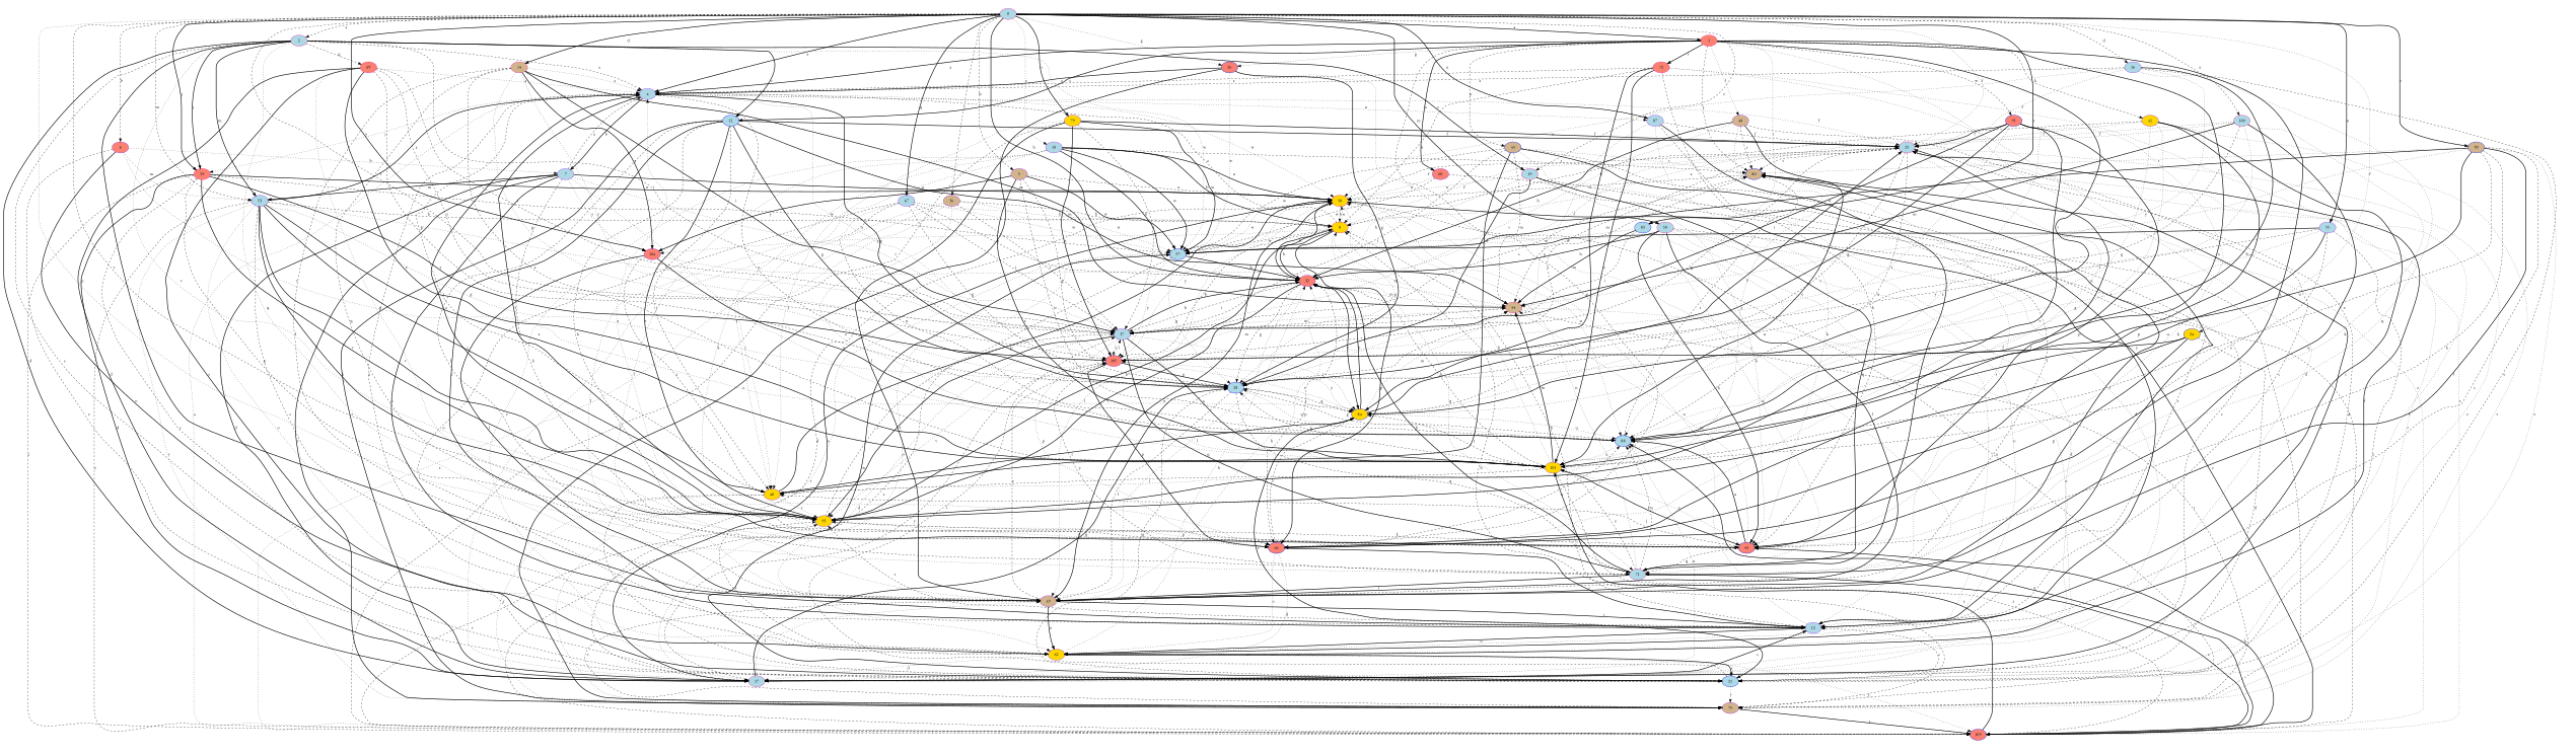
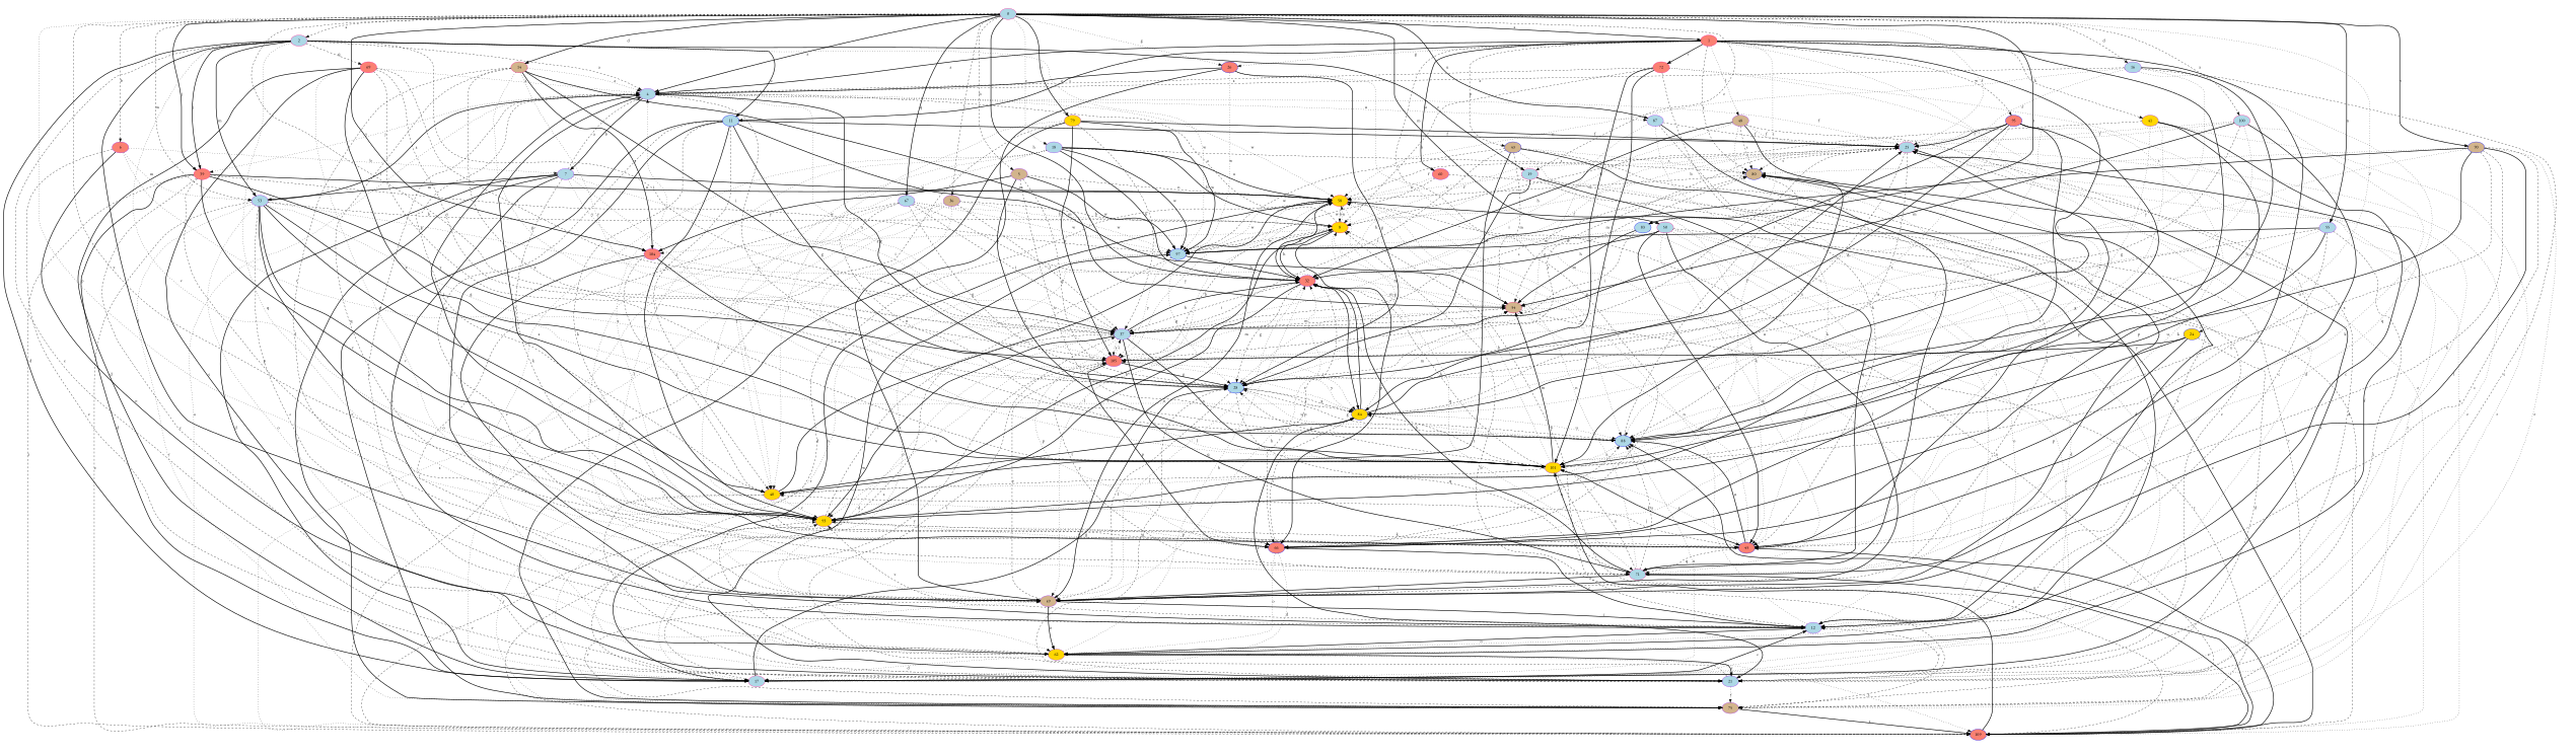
  strict digraph {
    fontname="EB Garamond"
    node [color=purple fillcolor=lightblue fontname="EB Garamond" style=filled]
    edge [fontname="EB Garamond" style=bold]
    0 [color=deeppink]
    1 [color=deeppink fillcolor=salmon]
    2 [color=deeppink]
    4
    5 [fillcolor=tan]
    6 [fillcolor=salmon]
    14 [color=deeppink fillcolor=tan]
    16
    18
    19 [color=deeppink]
    24 [color=blue fillcolor=gold]
    25 [color=deeppink]
    26 [color=blue fillcolor=salmon]
    32 [fillcolor=salmon]
    36 [fillcolor=tan]
    37
    39 [color=deeppink fillcolor=salmon]
    50 [color=deeppink]
    53
    55
    66 [color=blue fillcolor=salmon]
    67
    79 [fillcolor=gold]
    83 [color=blue]
    87
    90 [color=blue fillcolor=tan]
    93 [fillcolor=gold]
    100 [color=deeppink]
    104 [fillcolor=salmon]
    11 [color=blue]
    41 [fillcolor=gold]
    43 [color=blue fillcolor=tan]
    45 [color=blue fillcolor=salmon]
    48 [fillcolor=tan]
    60 [fillcolor=salmon]
    72 [color=deeppink fillcolor=salmon]
    80 [color=blue fillcolor=tan]
    84 [color=blue fillcolor=gold]
    95 [color=blue fillcolor=salmon]
    101 [fillcolor=gold]
    109 [color=blue fillcolor=salmon]
    17 [color=deeppink]
-   21 [color=blue]
+   21
    49 [fillcolor=tan]
    69 [color=deeppink fillcolor=salmon]
    71 [color=deeppink]
    97 [color=blue]
    7
    28 [color=blue]
    40 [fillcolor=gold]
    58 [color=deeppink fillcolor=gold]
    88 [color=blue]
    62 [fillcolor=gold]
    54 [color=deeppink fillcolor=tan]
    105 [fillcolor=salmon]
    8 [color=deeppink fillcolor=gold]
    75 [fillcolor=tan]
    12
    0 -> 1 [label=a]
    0 -> 2 [label=a style=dashed]
    0 -> 4 [label=a]
    0 -> 5 [label=b style=dashed]
    0 -> 6 [label=b style=dashed]
    0 -> 14 [label=d]
    0 -> 16 [label=d style=dashed]
    0 -> 18 [label=e style=dotted]
    0 -> 19 [label=e style=dashed]
    0 -> 24 [label=f style=dotted]
    0 -> 25 [label=f style=dotted]
    0 -> 26 [label=g style=dotted]
    0 -> 32 [label=h]
    0 -> 36 [label=i style=dashed]
    0 -> 37 [label=i style=dashed]
    0 -> 39 [label=j]
    0 -> 50 [label=m]
    0 -> 53 [label=m style=dashed]
    0 -> 55 [label=n]
    0 -> 66 [label=p style=dotted]
    0 -> 67 [label=q]
    0 -> 79 [label=s]
    0 -> 83 [label=t]
    0 -> 87 [label=u]
    0 -> 90 [label=v]
    0 -> 93 [label=v style=dashed]
    0 -> 100 [label=x style=dashed]
    0 -> 104 [label=y]
    1 -> 4 [label=a]
    1 -> 26 [label=g style=dotted]
    1 -> 66 [label=p style=dashed]
    1 -> 83 [label=t style=dotted]
    1 -> 11 [label=c]
    1 -> 41 [label=k style=dashed]
    1 -> 43 [label=p style=dashed]
    1 -> 45 [label=k]
    1 -> 48 [label=l style=dotted]
    1 -> 60 [label=o]
    1 -> 72 [label=r]
    1 -> 80 [label=s style=dashed]
    1 -> 84 [label=t]
    1 -> 95 [label=w style=dashed]
    1 -> 101 [label=x]
    1 -> 109 [label=z style=dotted]
    2 -> 4 [label=a style=dashed]
    2 -> 19 [label=e]
    2 -> 37 [label=i style=dashed]
    2 -> 39 [label=j]
    2 -> 53 [label=m]
    2 -> 93 [label=v style=dotted]
    2 -> 11 [label=c]
    2 -> 17 [label=d]
    2 -> 21 [label=e style=dashed]
    2 -> 49 [label=l]
    2 -> 69 [label=q style=dashed]
    2 -> 71 [label=q style=dotted]
    2 -> 97 [label=w style=dotted]
    4 -> 25 [label=f style=dotted]
    4 -> 39 [label=j style=dotted]
    4 -> 87 [label=u style=dotted]
    4 -> 93 [label=v]
    4 -> 7 [label=b]
    4 -> 28 [label=g]
    4 -> 40 [label=j style=dashed]
    4 -> 58 [label=w style=dotted]
    4 -> 88 [label=u style=dashed]
    5 -> 104 [label=y]
    5 -> 101 [label=x]
    5 -> 97 [label=w]
    5 -> 28 [label=g style=dashed]
    5 -> 58 [label=n style=dashed]
    5 -> 88 [label=u style=dashed]
    6 -> 53 [label=m style=dotted]
    6 -> 84 [label=t style=dotted]
    6 -> 21 [label=e style=dashed]
    6 -> 7 [label=b style=dotted]
    6 -> 62 [label=o]
    14 -> 4 [label=a style=dotted]
    14 -> 37 [label=i]
    14 -> 104 [label=y]
    14 -> 101 [label=x style=dashed]
    14 -> 49 [label=l style=dashed]
    14 -> 71 [label=q style=dashed]
    14 -> 28 [label=g style=dotted]
    14 -> 54 [label=m]
    14 -> 105 [label=y style=dotted]
    16 -> 4 [label=a style=dashed]
    16 -> 25 [label=f style=dotted]
    16 -> 21 [label=e style=dashed]
    16 -> 71 [label=q style=dotted]
    16 -> 58 [label=n style=dotted]
    16 -> 88 [label=u]
    16 -> 105 [label=y style=dotted]
    18 -> 32 [label=h]
    18 -> 45 [label=k style=dotted]
    18 -> 80 [label=s style=dashed]
    18 -> 21 [label=e style=dotted]
    18 -> 49 [label=l style=dotted]
    18 -> 97 [label=w]
    18 -> 40 [label=j style=dotted]
    18 -> 58 [label=n]
    18 -> 8 [label=b]
    19 -> 32 [label=h style=dotted]
    19 -> 45 [label=k style=dotted]
    19 -> 71 [label=q]
    19 -> 28 [label=g]
    19 -> 58 [label=n style=dotted]
    19 -> 75 [label=r style=dashed]
    24 -> 66 [label=p]
    24 -> 93 [label=v]
    24 -> 17 [label=d style=dashed]
    24 -> 105 [label=y]
    25 -> 80 [label=s style=dashed]
    25 -> 84 [label=t style=dashed]
    25 -> 17 [label=d style=dashed]
    25 -> 21 [label=e style=dotted]
    25 -> 28 [label=g style=dashed]
    25 -> 88 [label=u style=dashed]
    25 -> 54 [label=m style=dashed]
    25 -> 75 [label=r style=dotted]
    26 -> 4 [label=a]
    26 -> 97 [label=w style=dotted]
    26 -> 28 [label=g]
    26 -> 75 [label=r]
    26 -> 12 [label=c style=dotted]
    32 -> 25 [label=f style=dotted]
    32 -> 37 [label=i style=dashed]
    32 -> 66 [label=p style=dashed]
    32 -> 93 [label=v]
    32 -> 84 [label=t]
    32 -> 49 [label=l style=dotted]
    32 -> 28 [label=g style=dashed]
    32 -> 54 [label=m style=dotted]
    36 -> 37 [label=i style=dashed]
    36 -> 101 [label=x style=dotted]
    36 -> 109 [label=z style=dotted]
    36 -> 17 [label=d style=dotted]
    36 -> 97 [label=w style=dotted]
    36 -> 40 [label=j style=dotted]
    36 -> 8 [label=b style=dashed]
    37 -> 32 [label=h]
    37 -> 66 [label=p style=dotted]
    37 -> 93 [label=v]
    37 -> 80 [label=s style=dashed]
    37 -> 84 [label=t style=dotted]
    37 -> 101 [label=x]
    37 -> 17 [label=d style=dotted]
    37 -> 71 [label=q]
    37 -> 54 [label=m style=dotted]
    37 -> 105 [label=y style=dotted]
    39 -> 66 [label=p style=dashed]
    39 -> 93 [label=v]
    39 -> 109 [label=z style=dashed]
    39 -> 17 [label=d]
    39 -> 21 [label=e style=dashed]
    39 -> 97 [label=w style=dashed]
    39 -> 58 [label=n]
    39 -> 105 [label=y]
    50 -> 32 [label=h]
    50 -> 45 [label=k]
    50 -> 109 [label=z style=dashed]
    50 -> 17 [label=d style=dotted]
    50 -> 49 [label=l]
    50 -> 71 [label=q style=dotted]
    50 -> 97 [label=w style=dotted]
    50 -> 62 [label=o style=dotted]
    50 -> 12 [label=c style=dotted]
    53 -> 4 [label=a]
    53 -> 37 [label=i style=dotted]
    53 -> 93 [label=v]
    53 -> 45 [label=k]
    53 -> 101 [label=x]
    53 -> 109 [label=z style=dashed]
    53 -> 28 [label=g style=dotted]
    53 -> 40 [label=j]
    53 -> 62 [label=o style=dotted]
    53 -> 8 [label=b style=dashed]
    53 -> 75 [label=r style=dotted]
    53 -> 12 [label=c style=dashed]
    55 -> 101 [label=x style=dashed]
    55 -> 21 [label=e style=dashed]
    55 -> 97 [label=w]
    55 -> 28 [label=g style=dotted]
    55 -> 88 [label=u]
    55 -> 105 [label=y style=dashed]
    66 -> 25 [label=f style=dotted]
    66 -> 93 [label=v style=dotted]
    66 -> 84 [label=t style=dashed]
    66 -> 17 [label=d style=dotted]
    66 -> 88 [label=u style=dashed]
    66 -> 62 [label=o style=dotted]
    66 -> 12 [label=c]
    67 -> 32 [label=h style=dashed]
    67 -> 37 [label=i style=dashed]
    67 -> 49 [label=l style=dotted]
    67 -> 97 [label=w style=dotted]
    67 -> 28 [label=g style=dashed]
    67 -> 88 [label=u style=dashed]
    67 -> 62 [label=o style=dashed]
    67 -> 8 [label=b style=dotted]
    79 -> 25 [label=f]
    79 -> 37 [label=i style=dashed]
    79 -> 109 [label=z style=dashed]
    79 -> 49 [label=l]
    79 -> 97 [label=w]
    79 -> 40 [label=j style=dotted]
    79 -> 105 [label=y]
    83 -> 37 [label=i style=dashed]
    83 -> 97 [label=w style=dotted]
    83 -> 88 [label=u style=dotted]
    83 -> 54 [label=m]
    87 -> 25 [label=f style=dashed]
    87 -> 45 [label=k style=dotted]
    87 -> 49 [label=l style=dashed]
    87 -> 71 [label=q]
    87 -> 28 [label=g style=dotted]
    90 -> 45 [label=k style=dashed]
    90 -> 80 [label=s style=dotted]
    90 -> 101 [label=x style=dashed]
    90 -> 21 [label=e style=dotted]
    90 -> 49 [label=l]
    90 -> 97 [label=w]
    90 -> 88 [label=u]
    90 -> 54 [label=m style=dotted]
    90 -> 12 [label=c style=dashed]
    93 -> 4 [label=a]
    93 -> 37 [label=i style=dashed]
    93 -> 66 [label=p style=dotted]
    93 -> 45 [label=k style=dashed]
    93 -> 8 [label=b]
    100 -> 25 [label=f style=dotted]
    100 -> 45 [label=k style=dotted]
    100 -> 84 [label=t style=dotted]
    100 -> 71 [label=q]
    100 -> 28 [label=g style=dashed]
    100 -> 54 [label=m]
-   100 -> 8 [label=a style=dotted]
+   100 -> 8 [label=b style=dotted]
    104 -> 49 [label=l]
    104 -> 40 [label=j style=dashed]
    104 -> 88 [label=u]
    104 -> 54 [label=m style=dotted]
    11 -> 25 [label=f]
    11 -> 93 [label=v]
    11 -> 45 [label=k style=dashed]
    11 -> 49 [label=l style=dashed]
    11 -> 28 [label=g]
    11 -> 40 [label=j style=dashed]
    11 -> 54 [label=m]
    11 -> 75 [label=r]
    11 -> 12 [label=c]
-   41 -> 25 [label=f style=dotted]
+   48 -> 25 [label=f style=dotted]
    41 -> 66 [label=p]
    41 -> 101 [label=x style=dotted]
    41 -> 88 [label=u style=dotted]
    41 -> 8 [label=b style=dashed]
    41 -> 75 [label=r style=dotted]
    41 -> 12 [label=c]
    43 -> 37 [label=i style=dashed]
    43 -> 80 [label=s style=dotted]
    43 -> 17 [label=d style=dotted]
    43 -> 21 [label=e style=dashed]
    43 -> 97 [label=w style=dashed]
    43 -> 40 [label=j]
    43 -> 62 [label=o]
    43 -> 54 [label=m style=dashed]
    45 -> 4 [label=a style=dotted]
    45 -> 25 [label=f]
    45 -> 101 [label=x style=dotted]
    45 -> 71 [label=q style=dashed]
    45 -> 40 [label=j style=dashed]
    45 -> 88 [label=u]
    45 -> 54 [label=m style=dotted]
    48 -> 32 [label=h]
    48 -> 37 [label=i style=dotted]
    48 -> 80 [label=s style=dashed]
    48 -> 101 [label=x]
    48 -> 40 [label=j style=dotted]
    48 -> 12 [label=c style=dashed]
    60 -> 97 [label=w style=dashed]
    60 -> 58 [label=n style=dotted]
    60 -> 12 [label=c style=dashed]
    72 -> 4 [label=a style=dashed]
    72 -> 45 [label=k style=dashed]
    72 -> 84 [label=t]
    72 -> 101 [label=x]
    72 -> 109 [label=z style=dotted]
    72 -> 17 [label=d style=dotted]
    72 -> 8 [label=b style=dashed]
    80 -> 58 [label=n style=dashed]
    84 -> 25 [label=f]
    84 -> 32 [label=h]
    84 -> 21 [label=e]
    84 -> 28 [label=g style=dashed]
    84 -> 88 [label=u style=dotted]
    84 -> 54 [label=m style=dotted]
    84 -> 105 [label=y style=dotted]
    95 -> 25 [label=f]
    95 -> 37 [label=i]
    95 -> 66 [label=p]
    95 -> 93 [label=v]
    95 -> 45 [label=k style=dotted]
    95 -> 84 [label=t style=dotted]
    95 -> 101 [label=x style=dotted]
    95 -> 28 [label=g]
    101 -> 32 [label=h style=dashed]
    101 -> 45 [label=k]
    101 -> 84 [label=t style=dashed]
    101 -> 109 [label=z style=dashed]
    101 -> 28 [label=g style=dashed]
    101 -> 40 [label=j style=dashed]
    101 -> 54 [label=m]
    101 -> 8 [label=b style=dotted]
    109 -> 4 [label=a style=dotted]
    109 -> 93 [label=v style=dashed]
    109 -> 45 [label=k]
    109 -> 101 [label=x]
    109 -> 88 [label=u]
    17 -> 80 [label=s]
    17 -> 49 [label=l style=dotted]
    17 -> 28 [label=g]
    17 -> 58 [label=n]
    17 -> 88 [label=u style=dotted]
    17 -> 105 [label=y style=dashed]
    17 -> 12 [label=c]
    21 -> 25 [label=f style=dotted]
    21 -> 37 [label=i style=dashed]
    21 -> 97 [label=w]
    21 -> 28 [label=g style=dashed]
    21 -> 75 [label=r style=dotted]
    21 -> 12 [label=c style=dashed]
    49 -> 32 [label=h style=dotted]
    49 -> 80 [label=s]
    49 -> 58 [label=n]
    49 -> 62 [label=o]
    49 -> 105 [label=y style=dashed]
    49 -> 75 [label=r style=dashed]
    49 -> 12 [label=c]
    69 -> 4 [label=a style=dotted]
    69 -> 37 [label=i style=dashed]
    69 -> 66 [label=p style=dotted]
    69 -> 101 [label=x]
    69 -> 17 [label=d]
    69 -> 21 [label=e]
    69 -> 28 [label=g style=dashed]
    69 -> 105 [label=y style=dashed]
    71 -> 32 [label=h]
    71 -> 80 [label=s style=dotted]
    71 -> 101 [label=x style=dashed]
    71 -> 109 [label=z]
    71 -> 49 [label=l]
    71 -> 58 [label=n style=dotted]
    71 -> 88 [label=u style=dashed]
    71 -> 105 [label=y style=dashed]
    97 -> 32 [label=h]
    97 -> 109 [label=z style=dashed]
    97 -> 28 [label=g style=dotted]
    97 -> 62 [label=o style=dotted]
    97 -> 105 [label=y style=dotted]
    97 -> 75 [label=r style=dotted]
    7 -> 4 [label=a style=dashed]
    7 -> 37 [label=i style=dotted]
    7 -> 53 [label=m]
    7 -> 104 [label=y style=dotted]
    7 -> 45 [label=k style=dashed]
    7 -> 101 [label=x style=dotted]
    7 -> 17 [label=d]
    7 -> 58 [label=n]
    7 -> 75 [label=r]
    7 -> 12 [label=c]
    28 -> 84 [label=t style=dashed]
    28 -> 49 [label=l style=dashed]
    28 -> 71 [label=q style=dashed]
    28 -> 88 [label=u style=dotted]
    40 -> 93 [label=v style=dotted]
    40 -> 84 [label=t]
    40 -> 21 [label=e style=dashed]
    40 -> 58 [label=p]
    40 -> 75 [label=r style=dotted]
    58 -> 25 [label=f style=dashed]
    58 -> 32 [label=h]
    58 -> 109 [label=z]
    58 -> 17 [label=d style=dashed]
    58 -> 49 [label=l style=dotted]
    58 -> 97 [label=w style=dotted]
    58 -> 28 [label=g style=dotted]
    58 -> 88 [label=u style=dotted]
    58 -> 105 [label=y style=dotted]
    58 -> 8 [label=b style=dotted]
    88 -> 80 [label=s style=dashed]
    88 -> 101 [label=x style=dotted]
    88 -> 28 [label=g style=dashed]
    62 -> 4 [label=a style=dashed]
    62 -> 25 [label=f]
    62 -> 32 [label=h style=dotted]
    62 -> 93 [label=v style=dashed]
    62 -> 109 [label=z style=dotted]
    62 -> 17 [label=d style=dotted]
    62 -> 21 [label=e]
    54 -> 37 [label=i style=dashed]
    54 -> 62 [label=o style=dotted]
    54 -> 75 [label=r style=dashed]
    105 -> 4 [label=a style=dotted]
    105 -> 37 [label=i style=dotted]
    105 -> 66 [label=p]
    105 -> 93 [label=v style=dotted]
    105 -> 80 [label=s style=dashed]
    105 -> 84 [label=t style=dotted]
    105 -> 28 [label=g]
    105 -> 54 [label=m style=dotted]
    105 -> 8 [label=b style=dashed]
    8 -> 4 [label=a style=dashed]
    8 -> 25 [label=f style=dotted]
    8 -> 32 [label=h]
    8 -> 66 [label=p]
    8 -> 104 [label=y style=dotted]
    8 -> 71 [label=q style=dotted]
    8 -> 97 [label=w style=dashed]
    8 -> 58 [label=n style=dotted]
    75 -> 109 [label=z]
    75 -> 58 [label=n style=dashed]
    75 -> 8 [label=b style=dashed]
    12 -> 93 [label=v style=dashed]
    12 -> 80 [label=s]
    12 -> 58 [label=n style=dotted]
    12 -> 62 [label=o]
    12 -> 8 [label=b style=dashed]
  }
